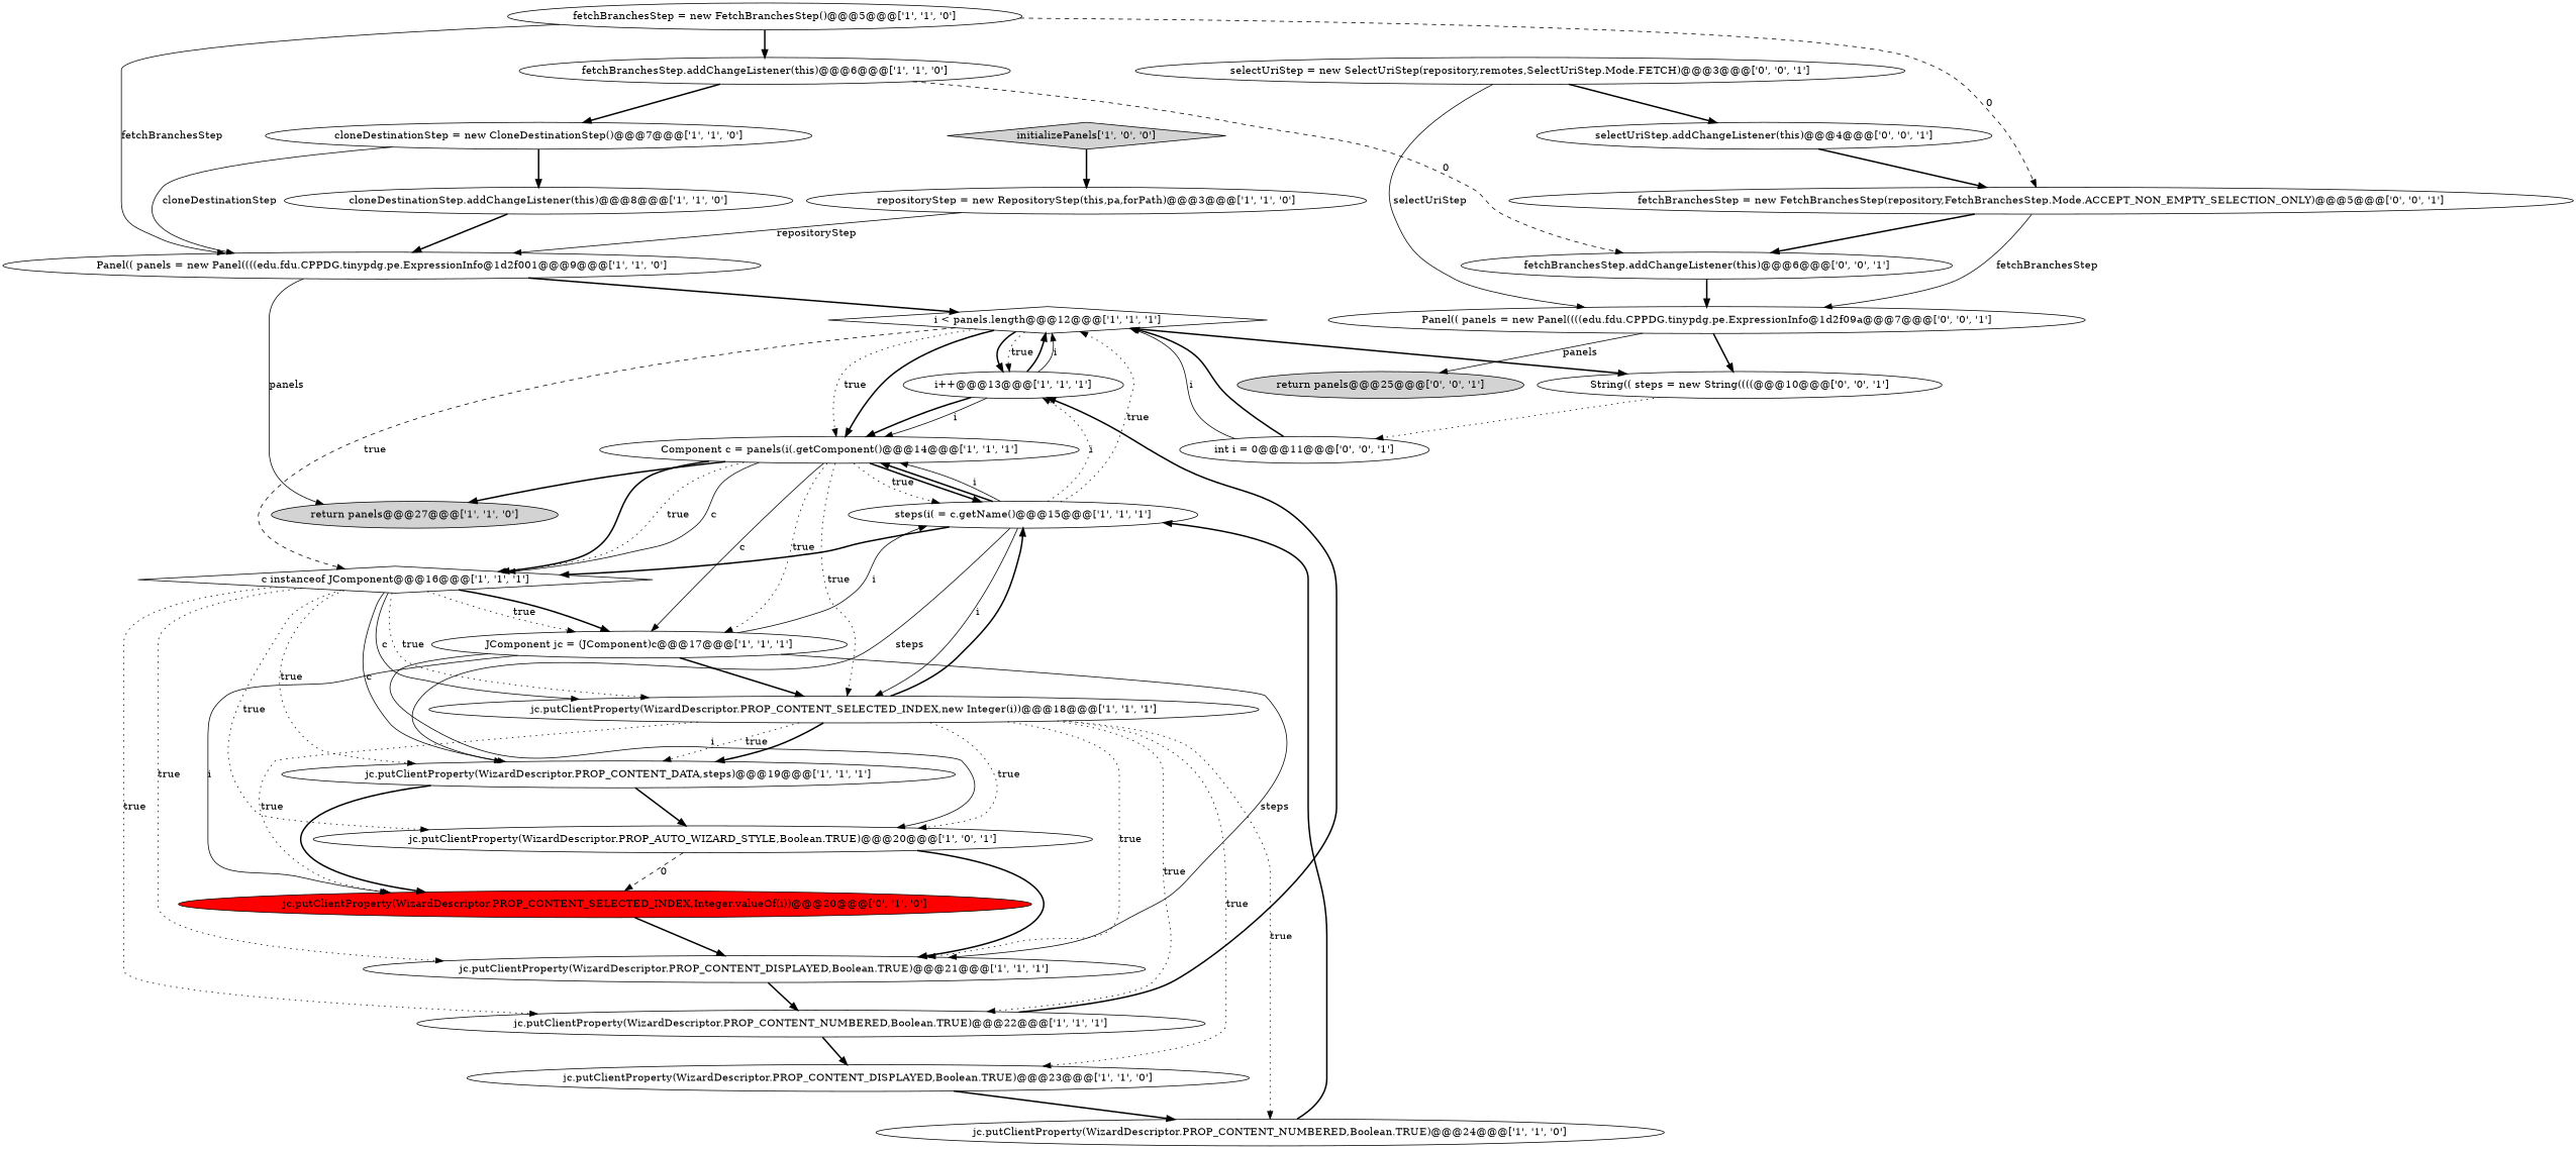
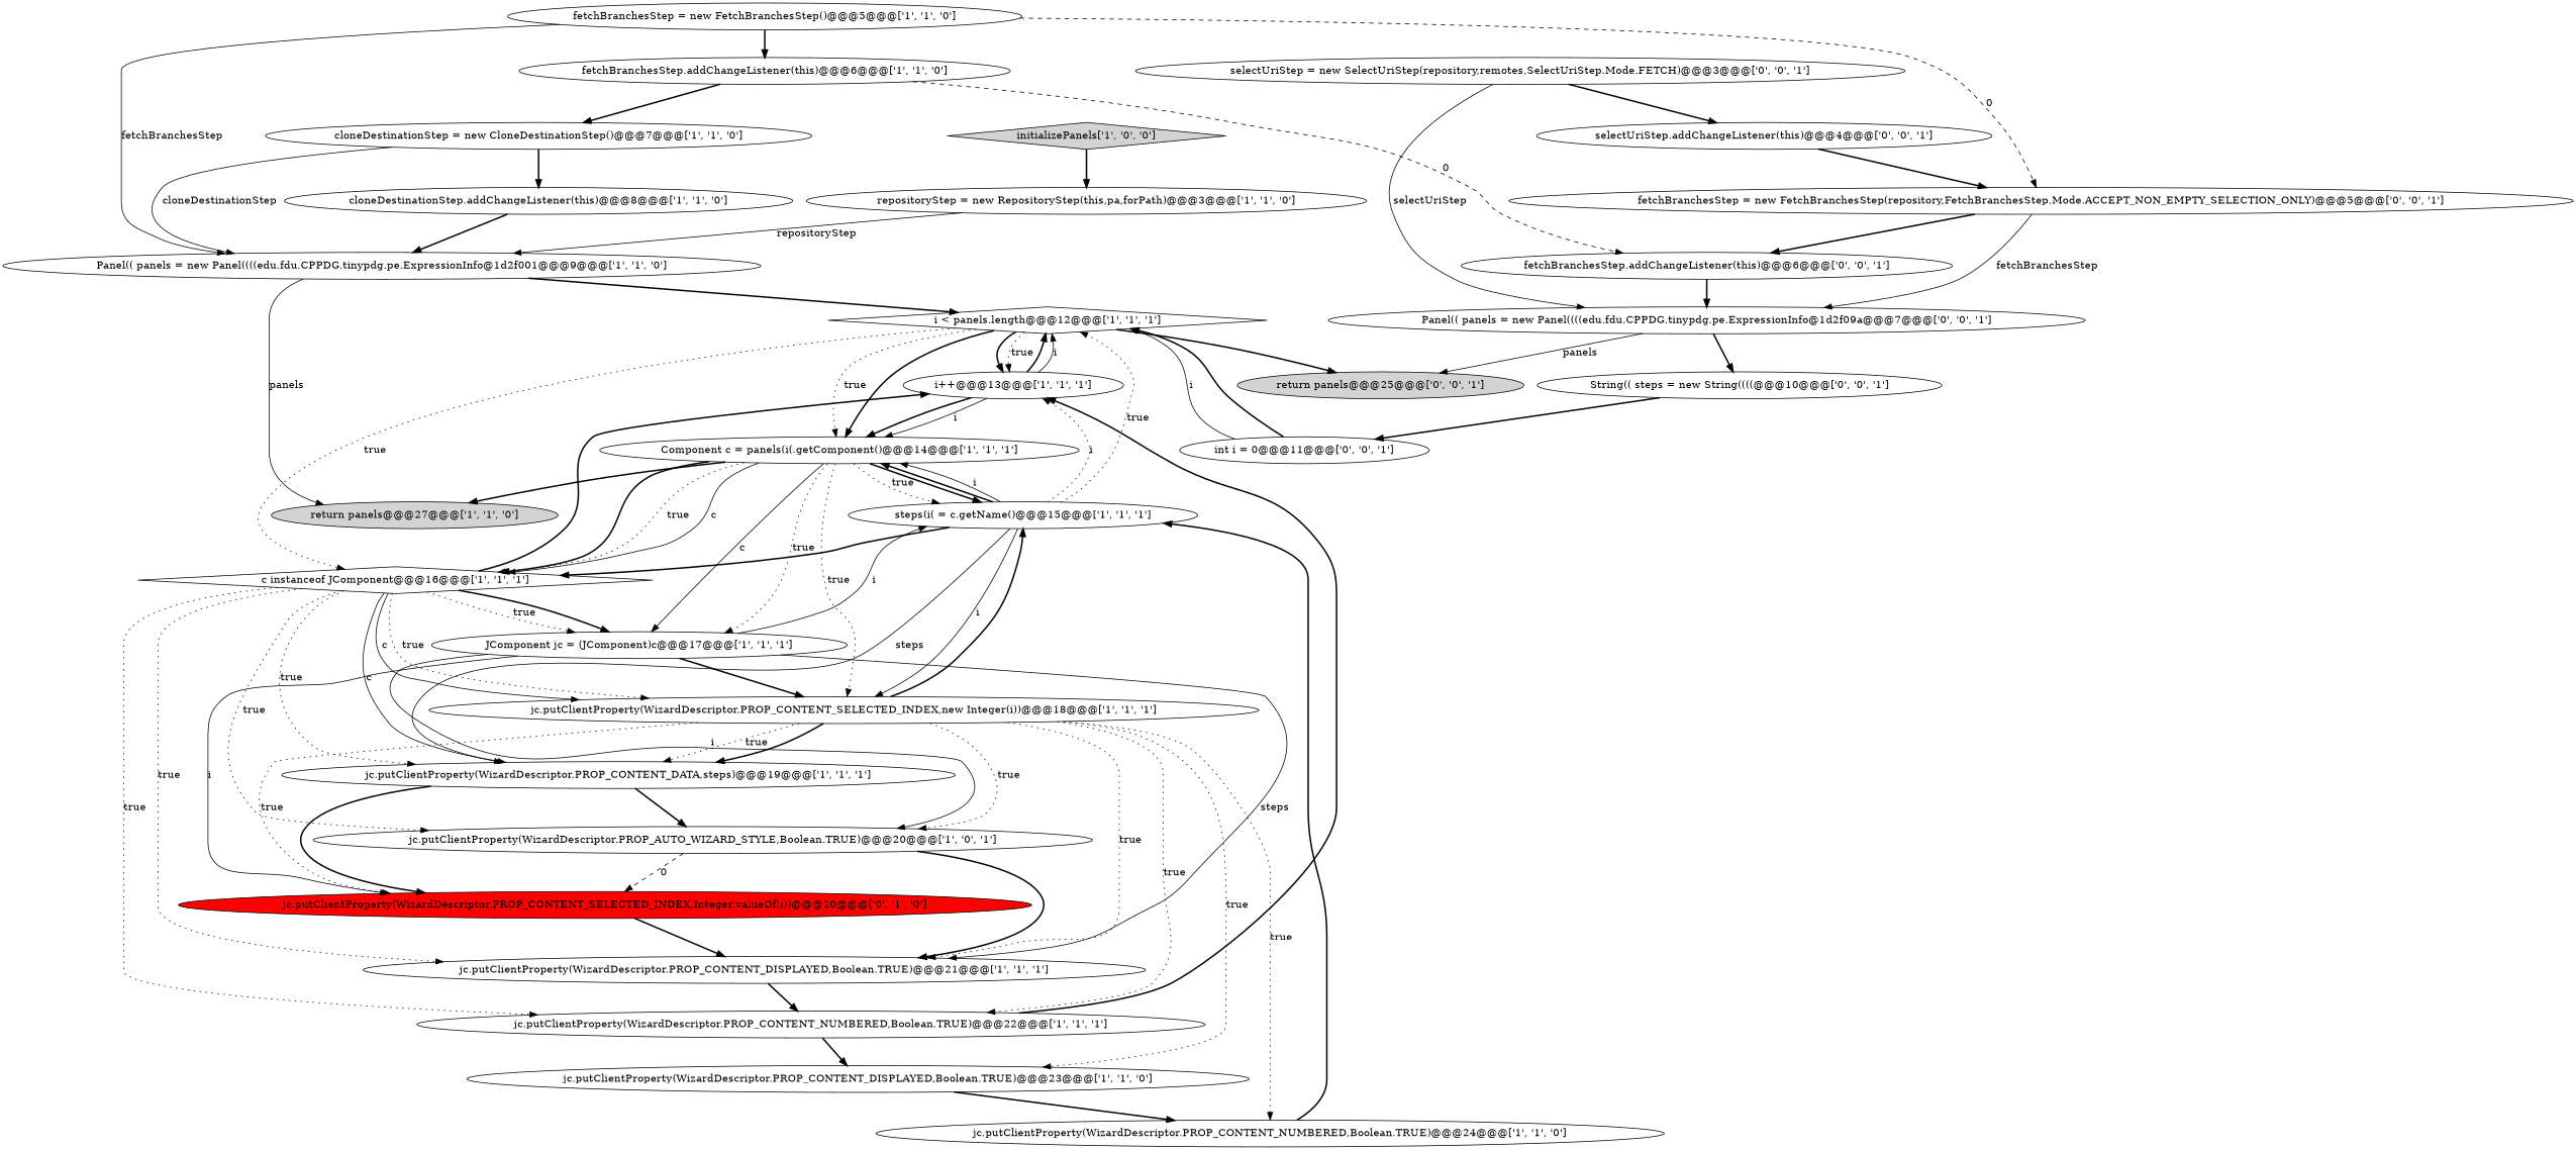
  digraph {
    node [fillcolor=white shape=ellipse style=filled]
    edge [style=bold]
    n1 [fillcolor=lightgray label="return panels@@@27@@@['1', '1', '0']"]
    n2 [label="fetchBranchesStep.addChangeListener(this)@@@6@@@['1', '1', '0']"]
    n3 [label="fetchBranchesStep.addChangeListener(this)@@@6@@@['0', '0', '1']"]
    n4 [label="cloneDestinationStep = new CloneDestinationStep()@@@7@@@['1', '1', '0']"]
    n5 [label="Panel(( panels = new Panel((((edu.fdu.CPPDG.tinypdg.pe.ExpressionInfo@1d2f09a@@@7@@@['0', '0', '1']"]
    n6 [label="Panel(( panels = new Panel((((edu.fdu.CPPDG.tinypdg.pe.ExpressionInfo@1d2f001@@@9@@@['1', '1', '0']"]
    n7 [label="cloneDestinationStep.addChangeListener(this)@@@8@@@['1', '1', '0']"]
    n8 [label="fetchBranchesStep = new FetchBranchesStep(repository,FetchBranchesStep.Mode.ACCEPT_NON_EMPTY_SELECTION_ONLY)@@@5@@@['0', '0', '1']"]
    n9 [fillcolor=lightgray label="return panels@@@25@@@['0', '0', '1']"]
    n10 [label="String(( steps = new String((((@@@10@@@['0', '0', '1']"]
    n11 [label="selectUriStep = new SelectUriStep(repository,remotes,SelectUriStep.Mode.FETCH)@@@3@@@['0', '0', '1']"]
    n12 [label="selectUriStep.addChangeListener(this)@@@4@@@['0', '0', '1']"]
    n13 [label="jc.putClientProperty(WizardDescriptor.PROP_CONTENT_NUMBERED,Boolean.TRUE)@@@24@@@['1', '1', '0']"]
    n14 [label="steps(i( = c.getName()@@@15@@@['1', '1', '1']"]
    n15 [label="i++@@@13@@@['1', '1', '1']"]
    n16 [label="Component c = panels(i(.getComponent()@@@14@@@['1', '1', '1']"]
    n17 [label="i < panels.length@@@12@@@['1', '1', '1']" shape=diamond]
    n18 [label="jc.putClientProperty(WizardDescriptor.PROP_CONTENT_SELECTED_INDEX,new Integer(i))@@@18@@@['1', '1', '1']"]
    n19 [label="c instanceof JComponent@@@16@@@['1', '1', '1']" shape=diamond]
    n20 [label="jc.putClientProperty(WizardDescriptor.PROP_CONTENT_DATA,steps)@@@19@@@['1', '1', '1']"]
    n21 [label="JComponent jc = (JComponent)c@@@17@@@['1', '1', '1']"]
    n22 [label="jc.putClientProperty(WizardDescriptor.PROP_AUTO_WIZARD_STYLE,Boolean.TRUE)@@@20@@@['1', '0', '1']"]
    n23 [fillcolor=red label="jc.putClientProperty(WizardDescriptor.PROP_CONTENT_SELECTED_INDEX,Integer.valueOf(i))@@@20@@@['0', '1', '0']"]
    n24 [label="jc.putClientProperty(WizardDescriptor.PROP_CONTENT_DISPLAYED,Boolean.TRUE)@@@21@@@['1', '1', '1']"]
    n25 [label="jc.putClientProperty(WizardDescriptor.PROP_CONTENT_NUMBERED,Boolean.TRUE)@@@22@@@['1', '1', '1']"]
    n26 [label="jc.putClientProperty(WizardDescriptor.PROP_CONTENT_DISPLAYED,Boolean.TRUE)@@@23@@@['1', '1', '0']"]
    n27 [label="fetchBranchesStep = new FetchBranchesStep()@@@5@@@['1', '1', '0']"]
    n28 [label="int i = 0@@@11@@@['0', '0', '1']"]
    n29 [fillcolor=lightgray label="initializePanels['1', '0', '0']" shape=diamond]
    n30 [label="repositoryStep = new RepositoryStep(this,pa,forPath)@@@3@@@['1', '1', '0']"]
    n2 -> n3 [label=0 style=dashed]
    n2 -> n4
    n3 -> n5
    n4 -> n6 [label=cloneDestinationStep style=solid]
    n4 -> n7
    n5 -> n9 [label=panels style=solid]
    n5 -> n10
    n6 -> n1 [label=panels style=solid]
    n6 -> n17
    n7 -> n6
    n8 -> n3
    n8 -> n5 [label=fetchBranchesStep style=solid]
-   n10 -> n28 [style=dotted]
+   n10 -> n28
    n11 -> n5 [label=selectUriStep style=solid]
    n11 -> n12
    n12 -> n8
    n13 -> n14
    n14 -> n15 [label=i style=dotted]
    n14 -> n16
    n14 -> n16 [label=i style=solid]
    n14 -> n17 [label=true style=dotted]
    n14 -> n18 [label=i style=solid]
    n14 -> n19
    n14 -> n20 [label=steps style=solid]
    n15 -> n16 [label=i style=solid]
    n15 -> n16
    n15 -> n17
    n15 -> n17 [label=i style=solid]
    n16 -> n1
    n16 -> n14
    n16 -> n14 [label=true style=dotted]
    n16 -> n18 [label=true style=dotted]
    n16 -> n19
    n16 -> n19 [label=true style=dotted]
    n16 -> n19 [label=c style=solid]
    n16 -> n21 [label=true style=dotted]
    n16 -> n21 [label=c style=solid]
-   n17 -> n10
+   n17 -> n9
    n17 -> n15
    n17 -> n15 [label=true style=dotted]
    n17 -> n16
    n17 -> n16 [label=true style=dotted]
-   n17 -> n19 [label=true style=dashed]
+   n17 -> n19 [label=true style=dotted]
    n18 -> n13 [label=true style=dotted]
    n18 -> n14
    n18 -> n20 [label=true style=dotted]
    n18 -> n20
    n18 -> n22 [label=true style=dotted]
    n18 -> n23 [label=true style=dotted]
    n18 -> n24 [label=true style=dotted]
    n18 -> n25 [label=true style=dotted]
    n18 -> n26 [label=true style=dotted]
+   n19 -> n15
    n19 -> n18 [label=true style=dotted]
    n19 -> n18 [label=c style=solid]
    n19 -> n20 [label=true style=dotted]
    n19 -> n20 [label=c style=solid]
    n19 -> n21 [label=true style=dotted]
    n19 -> n21
    n19 -> n22 [label=true style=dotted]
    n19 -> n24 [label=true style=dotted]
    n19 -> n25 [label=true style=dotted]
    n20 -> n22
    n20 -> n23
    n21 -> n14 [label=i style=solid]
    n21 -> n18
    n21 -> n22 [label=i style=solid]
    n21 -> n23 [label=i style=solid]
    n21 -> n24 [label=steps style=solid]
    n22 -> n23 [label=0 style=dashed]
    n22 -> n24
    n23 -> n24
    n24 -> n25
    n25 -> n15
    n25 -> n26
    n26 -> n13
    n27 -> n2
    n27 -> n6 [label=fetchBranchesStep style=solid]
    n27 -> n8 [label=0 style=dashed]
    n28 -> n17 [label=i style=solid]
    n28 -> n17
    n29 -> n30
    n30 -> n6 [label=repositoryStep style=solid]
  }
